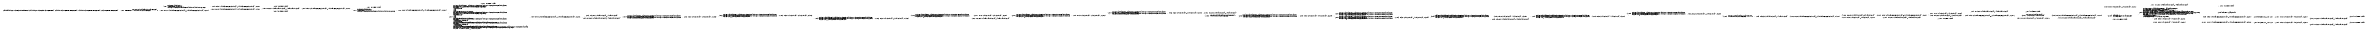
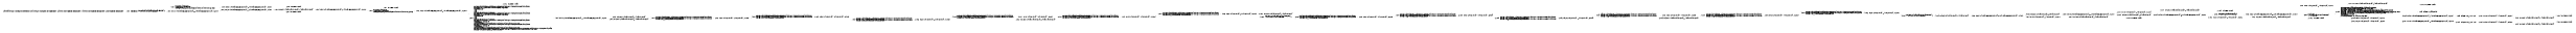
  digraph {
    rankdir=LR
    node [shape=record]
    n1 [label="{0\:\ 0x0000|MTH_ENTER_BLOCK\l|0x0000: CONST  (r0 I:?[int, float, boolean, short, byte, char, OBJECT, ARRAY]) = \l  (0 ?[int, float, boolean, short, byte, char, OBJECT, ARRAY])\l \l}"]
    n2 [label="{1\:\ 0x0001|0x0001: IF  (r7 I:?[int, boolean, OBJECT, ARRAY, byte, short, char]) == (0 ?[int, boolean, OBJECT, ARRAY, byte, short, char])  \-\> B:82:0x011f \l}"]
    n3 [label="{2\:\ 0x0003|0x0003: IF  (r7 I:?[int, boolean, OBJECT, ARRAY, byte, short, char]) != (r5 I:?[int, boolean, OBJECT, ARRAY, byte, short, char])  \-\> B:4:0x0007 \l}"]
    n4 [label="{82\:\ 0x011f|0x011f: RETURN  (r0 I:boolean) \l}"]
    n5 [label="{7\:\ 0x000e|0x000e: CONST  (r1 I:?[boolean, int, float, short, byte, char]) = (1 ?[boolean, int, float, short, byte, char]) \l}"]
    n6 [label="{4\:\ 0x0007|0x0007: INVOKE  (r1 I:android.view.View) = \l  (r5 I:android.support.v7.widget.RecyclerView)\l  (r7 I:android.view.View)\l android.support.v7.widget.RecyclerView.findContainingItemView(android.view.View):android.view.View type: VIRTUAL \l}"]
    n7 [label="{5\:\ 0x000b|0x000b: IF  (r1 I:?[int, boolean, OBJECT, ARRAY, byte, short, char]) != (0 ?[int, boolean, OBJECT, ARRAY, byte, short, char])  \-\> B:7:0x000e \l}"]
    n8 [label="{6\:\ 0x000d|0x000d: RETURN  (r0 I:boolean) \l}"]
    n9 [label="{8\:\ 0x000f|0x000f: IF  (r6 I:?[int, boolean, OBJECT, ARRAY, byte, short, char]) != (0 ?[int, boolean, OBJECT, ARRAY, byte, short, char])  \-\> B:10:0x0012 \l}"]
    n10 [label="{9\:\ 0x0011|0x0011: RETURN  (r1 I:boolean) \l}"]
    n11 [label="{10\:\ 0x0012|0x0012: INVOKE  (r2 I:android.view.View) = \l  (r5 I:android.support.v7.widget.RecyclerView)\l  (r6 I:android.view.View)\l android.support.v7.widget.RecyclerView.findContainingItemView(android.view.View):android.view.View type: VIRTUAL \l}"]
    n12 [label="{11\:\ 0x0016|0x0016: IF  (r2 I:?[int, boolean, OBJECT, ARRAY, byte, short, char]) != (0 ?[int, boolean, OBJECT, ARRAY, byte, short, char])  \-\> B:13:0x0019 \l}"]
    n13 [label="{12\:\ 0x0018|0x0018: RETURN  (r1 I:boolean) \l}"]
    n14 [label="{13\:\ 0x0019|0x0019: IGET  (r2 I:android.graphics.Rect) = (r5 I:android.support.v7.widget.RecyclerView) android.support.v7.widget.RecyclerView.mTempRect android.graphics.Rect \l0x001b: INVOKE  (r3 I:int) = (r6 I:android.view.View) android.view.View.getWidth():int type: VIRTUAL \l0x001f: INVOKE  (r4 I:int) = (r6 I:android.view.View) android.view.View.getHeight():int type: VIRTUAL \l0x0023: INVOKE  \l  (r2 I:android.graphics.Rect)\l  (r0 I:int)\l  (r0 I:int)\l  (r3 I:int)\l  (r4 I:int)\l android.graphics.Rect.set(int, int, int, int):void type: VIRTUAL \l0x0026: IGET  (r2 I:android.graphics.Rect) = (r5 I:android.support.v7.widget.RecyclerView) android.support.v7.widget.RecyclerView.mTempRect2 android.graphics.Rect \l0x0028: INVOKE  (r3 I:int) = (r7 I:android.view.View) android.view.View.getWidth():int type: VIRTUAL \l0x002c: INVOKE  (r4 I:int) = (r7 I:android.view.View) android.view.View.getHeight():int type: VIRTUAL \l0x0038: INVOKE  \l  (r2 I:android.graphics.Rect)\l  (r0 I:int)\l  (r0 I:int)\l  (r3 I:int)\l  (r4 I:int)\l android.graphics.Rect.set(int, int, int, int):void type: VIRTUAL \l0x0033: IGET  (r2 I:android.graphics.Rect) = (r5 I:android.support.v7.widget.RecyclerView) android.support.v7.widget.RecyclerView.mTempRect android.graphics.Rect \l0x0035: INVOKE  \l  (r5 I:android.support.v7.widget.RecyclerView)\l  (r6 I:android.view.View)\l  (r2 I:android.graphics.Rect)\l android.support.v7.widget.RecyclerView.offsetDescendantRectToMyCoords(android.view.View, android.graphics.Rect):void type: VIRTUAL \l0x0038: IGET  (r6 I:android.graphics.Rect) = (r5 I:android.support.v7.widget.RecyclerView) android.support.v7.widget.RecyclerView.mTempRect2 android.graphics.Rect \l0x003a: INVOKE  \l  (r5 I:android.support.v7.widget.RecyclerView)\l  (r7 I:android.view.View)\l  (r6 I:android.graphics.Rect)\l android.support.v7.widget.RecyclerView.offsetDescendantRectToMyCoords(android.view.View, android.graphics.Rect):void type: VIRTUAL \l0x003d: IGET  (r6 I:android.support.v7.widget.RecyclerView$LayoutManager) = (r5 I:android.support.v7.widget.RecyclerView) android.support.v7.widget.RecyclerView.mLayout android.support.v7.widget.RecyclerView$LayoutManager \l0x003f: INVOKE  (r6 I:int) = (r6 I:android.support.v7.widget.RecyclerView$LayoutManager) android.support.v7.widget.RecyclerView.LayoutManager.getLayoutDirection():int type: VIRTUAL \l0x0043: CONST  (r7 I:?[int, float, short, byte, char]) = (\-1 ?[int, float, short, byte, char]) \l}"]
    n15 [label="{14\:\ 0x0044|0x0044: IF  (r6 I:?[int, boolean, OBJECT, ARRAY, byte, short, char]) != (r1 I:?[int, boolean, OBJECT, ARRAY, byte, short, char])  \-\> B:16:0x0048 \l}"]
    n16 [label="{15\:\ 0x0046|0x0046: CONST  (r6 I:?[int, float, short, byte, char]) = (\-1 ?[int, float, short, byte, char]) \l}"]
    n17 [label="{16\:\ 0x0048|0x0048: CONST  (r6 I:?[boolean, int, float, short, byte, char]) = (1 ?[boolean, int, float, short, byte, char]) \l}"]
    n18 [label="{17\:\ 0x0049|0x0049: IGET  (r2 I:android.graphics.Rect) = (r5 I:android.support.v7.widget.RecyclerView) android.support.v7.widget.RecyclerView.mTempRect android.graphics.Rect \l0x004b: IGET  (r2 I:int) = (r2 I:android.graphics.Rect) android.graphics.Rect.left int \l0x004d: IGET  (r3 I:android.graphics.Rect) = (r5 I:android.support.v7.widget.RecyclerView) android.support.v7.widget.RecyclerView.mTempRect2 android.graphics.Rect \l0x004f: IGET  (r3 I:int) = (r3 I:android.graphics.Rect) android.graphics.Rect.left int \l}"]
    n19 [label="{18\:\ 0x0051|0x0051: IF  (r2 I:?[int, byte, short, char]) \< (r3 I:?[int, byte, short, char])  \-\> B:21:0x005d \l}"]
    n20 [label="{19\:\ 0x0053|0x0053: IGET  (r2 I:android.graphics.Rect) = (r5 I:android.support.v7.widget.RecyclerView) android.support.v7.widget.RecyclerView.mTempRect android.graphics.Rect \l0x0055: IGET  (r2 I:int) = (r2 I:android.graphics.Rect) android.graphics.Rect.right int \l0x0057: IGET  (r3 I:android.graphics.Rect) = (r5 I:android.support.v7.widget.RecyclerView) android.support.v7.widget.RecyclerView.mTempRect2 android.graphics.Rect \l0x0059: IGET  (r3 I:int) = (r3 I:android.graphics.Rect) android.graphics.Rect.left int \l}"]
    n21 [label="{21\:\ 0x005d|0x005d: IGET  (r2 I:android.graphics.Rect) = (r5 I:android.support.v7.widget.RecyclerView) android.support.v7.widget.RecyclerView.mTempRect android.graphics.Rect \l0x005f: IGET  (r2 I:int) = (r2 I:android.graphics.Rect) android.graphics.Rect.right int \l0x0061: IGET  (r3 I:android.graphics.Rect) = (r5 I:android.support.v7.widget.RecyclerView) android.support.v7.widget.RecyclerView.mTempRect2 android.graphics.Rect \l0x0063: IGET  (r3 I:int) = (r3 I:android.graphics.Rect) android.graphics.Rect.right int \l}"]
    n22 [label="{20\:\ 0x005b|0x005b: IF  (r2 I:?[int, byte, short, char]) \> (r3 I:?[int, byte, short, char])  \-\> B:24:0x0069 \l}"]
    n23 [label="{22\:\ 0x0065|0x0065: IF  (r2 I:?[int, byte, short, char]) \>= (r3 I:?[int, byte, short, char])  \-\> B:24:0x0069 \l}"]
    n24 [label="{24\:\ 0x0069|0x0069: IGET  (r2 I:android.graphics.Rect) = (r5 I:android.support.v7.widget.RecyclerView) android.support.v7.widget.RecyclerView.mTempRect android.graphics.Rect \l0x006b: IGET  (r2 I:int) = (r2 I:android.graphics.Rect) android.graphics.Rect.right int \l0x006d: IGET  (r3 I:android.graphics.Rect) = (r5 I:android.support.v7.widget.RecyclerView) android.support.v7.widget.RecyclerView.mTempRect2 android.graphics.Rect \l0x006f: IGET  (r3 I:int) = (r3 I:android.graphics.Rect) android.graphics.Rect.right int \l}"]
    n25 [label="{25\:\ 0x0071|0x0071: IF  (r2 I:?[int, byte, short, char]) \> (r3 I:?[int, byte, short, char])  \-\> B:28:0x007d \l}"]
    n26 [label="{23\:\ 0x0067|0x0067: CONST  (r2 I:?[boolean, int, float, short, byte, char]) = (1 ?[boolean, int, float, short, byte, char]) \l}"]
    n27 [label="{32\:\ 0x008a|0x008a: IGET  (r3 I:android.graphics.Rect) = (r5 I:android.support.v7.widget.RecyclerView) android.support.v7.widget.RecyclerView.mTempRect android.graphics.Rect \l0x008c: IGET  (r3 I:int) = (r3 I:android.graphics.Rect) android.graphics.Rect.top int \l0x008e: IGET  (r4 I:android.graphics.Rect) = (r5 I:android.support.v7.widget.RecyclerView) android.support.v7.widget.RecyclerView.mTempRect2 android.graphics.Rect \l0x0090: IGET  (r4 I:int) = (r4 I:android.graphics.Rect) android.graphics.Rect.top int \l}"]
    n28 [label="{33\:\ 0x0092|0x0092: IF  (r3 I:?[int, byte, short, char]) \< (r4 I:?[int, byte, short, char])  \-\> B:36:0x009e \l}"]
    n29 [label="{26\:\ 0x0073|0x0073: IGET  (r2 I:android.graphics.Rect) = (r5 I:android.support.v7.widget.RecyclerView) android.support.v7.widget.RecyclerView.mTempRect android.graphics.Rect \l0x0075: IGET  (r2 I:int) = (r2 I:android.graphics.Rect) android.graphics.Rect.left int \l0x0077: IGET  (r3 I:android.graphics.Rect) = (r5 I:android.support.v7.widget.RecyclerView) android.support.v7.widget.RecyclerView.mTempRect2 android.graphics.Rect \l0x0079: IGET  (r3 I:int) = (r3 I:android.graphics.Rect) android.graphics.Rect.right int \l}"]
    n30 [label="{28\:\ 0x007d|0x007d: IGET  (r2 I:android.graphics.Rect) = (r5 I:android.support.v7.widget.RecyclerView) android.support.v7.widget.RecyclerView.mTempRect android.graphics.Rect \l0x007f: IGET  (r2 I:int) = (r2 I:android.graphics.Rect) android.graphics.Rect.left int \l0x0081: IGET  (r3 I:android.graphics.Rect) = (r5 I:android.support.v7.widget.RecyclerView) android.support.v7.widget.RecyclerView.mTempRect2 android.graphics.Rect \l0x0083: IGET  (r3 I:int) = (r3 I:android.graphics.Rect) android.graphics.Rect.left int \l}"]
    n31 [label="{27\:\ 0x007b|0x007b: IF  (r2 I:?[int, byte, short, char]) \< (r3 I:?[int, byte, short, char])  \-\> B:31:0x0089 \l}"]
    n32 [label="{29\:\ 0x0085|0x0085: IF  (r2 I:?[int, byte, short, char]) \<= (r3 I:?[int, byte, short, char])  \-\> B:31:0x0089 \l}"]
    n33 [label="{31\:\ 0x0089|0x0089: CONST  (r2 I:?[int, float, boolean, short, byte, char, OBJECT, ARRAY]) = \l  (0 ?[int, float, boolean, short, byte, char, OBJECT, ARRAY])\l \l}"]
    n34 [label="{30\:\ 0x0087|0x0087: CONST  (r2 I:?[int, float, short, byte, char]) = (\-1 ?[int, float, short, byte, char]) \l}"]
    n35 [label="{34\:\ 0x0094|0x0094: IGET  (r3 I:android.graphics.Rect) = (r5 I:android.support.v7.widget.RecyclerView) android.support.v7.widget.RecyclerView.mTempRect android.graphics.Rect \l0x0096: IGET  (r3 I:int) = (r3 I:android.graphics.Rect) android.graphics.Rect.bottom int \l0x0098: IGET  (r4 I:android.graphics.Rect) = (r5 I:android.support.v7.widget.RecyclerView) android.support.v7.widget.RecyclerView.mTempRect2 android.graphics.Rect \l0x009a: IGET  (r4 I:int) = (r4 I:android.graphics.Rect) android.graphics.Rect.top int \l}"]
    n36 [label="{36\:\ 0x009e|0x009e: IGET  (r3 I:android.graphics.Rect) = (r5 I:android.support.v7.widget.RecyclerView) android.support.v7.widget.RecyclerView.mTempRect android.graphics.Rect \l0x00a0: IGET  (r3 I:int) = (r3 I:android.graphics.Rect) android.graphics.Rect.bottom int \l0x00a2: IGET  (r4 I:android.graphics.Rect) = (r5 I:android.support.v7.widget.RecyclerView) android.support.v7.widget.RecyclerView.mTempRect2 android.graphics.Rect \l0x00a4: IGET  (r4 I:int) = (r4 I:android.graphics.Rect) android.graphics.Rect.bottom int \l}"]
+   n37 [label="{35\:\ 0x009c|0x009c: IF  (r3 I:?[int, byte, short, char]) \> (r4 I:?[int, byte, short, char])  \-\> B:39:0x00aa \l}"]
    n38 [label="{37\:\ 0x00a6|0x00a6: IF  (r3 I:?[int, byte, short, char]) \>= (r4 I:?[int, byte, short, char])  \-\> B:39:0x00aa \l}"]
    n39 [label="{39\:\ 0x00aa|0x00aa: IGET  (r3 I:android.graphics.Rect) = (r5 I:android.support.v7.widget.RecyclerView) android.support.v7.widget.RecyclerView.mTempRect android.graphics.Rect \l0x00ac: IGET  (r3 I:int) = (r3 I:android.graphics.Rect) android.graphics.Rect.bottom int \l0x00ae: IGET  (r4 I:android.graphics.Rect) = (r5 I:android.support.v7.widget.RecyclerView) android.support.v7.widget.RecyclerView.mTempRect2 android.graphics.Rect \l0x00b0: IGET  (r4 I:int) = (r4 I:android.graphics.Rect) android.graphics.Rect.bottom int \l}"]
    n40 [label="{40\:\ 0x00b2|0x00b2: IF  (r3 I:?[int, byte, short, char]) \> (r4 I:?[int, byte, short, char])  \-\> B:43:0x00be \l}"]
    n41 [label="{38\:\ 0x00a8|0x00a8: CONST  (r7 I:?[boolean, int, float, short, byte, char]) = (1 ?[boolean, int, float, short, byte, char]) \l}"]
    n42 [label="{47\:\ 0x00ca|0x00ca: CONST  (r3 I:?[int, float, short, byte, char]) = (17 ?[int, float, short, byte, char]) \l}"]
    n43 [label="{48\:\ 0x00cc|0x00cc: IF  (r8 I:?[int, boolean, OBJECT, ARRAY, byte, short, char]) == (r3 I:?[int, boolean, OBJECT, ARRAY, byte, short, char])  \-\> B:79:0x011b \l}"]
    n44 [label="{41\:\ 0x00b4|0x00b4: IGET  (r3 I:android.graphics.Rect) = (r5 I:android.support.v7.widget.RecyclerView) android.support.v7.widget.RecyclerView.mTempRect android.graphics.Rect \l0x00b6: IGET  (r3 I:int) = (r3 I:android.graphics.Rect) android.graphics.Rect.top int \l0x00b8: IGET  (r4 I:android.graphics.Rect) = (r5 I:android.support.v7.widget.RecyclerView) android.support.v7.widget.RecyclerView.mTempRect2 android.graphics.Rect \l0x00ba: IGET  (r4 I:int) = (r4 I:android.graphics.Rect) android.graphics.Rect.bottom int \l}"]
    n45 [label="{43\:\ 0x00be|0x00be: IGET  (r3 I:android.graphics.Rect) = (r5 I:android.support.v7.widget.RecyclerView) android.support.v7.widget.RecyclerView.mTempRect android.graphics.Rect \l0x00c0: IGET  (r3 I:int) = (r3 I:android.graphics.Rect) android.graphics.Rect.top int \l0x00c2: IGET  (r4 I:android.graphics.Rect) = (r5 I:android.support.v7.widget.RecyclerView) android.support.v7.widget.RecyclerView.mTempRect2 android.graphics.Rect \l0x00c4: IGET  (r4 I:int) = (r4 I:android.graphics.Rect) android.graphics.Rect.top int \l}"]
    n46 [label="{42\:\ 0x00bc|0x00bc: IF  (r3 I:?[int, byte, short, char]) \< (r4 I:?[int, byte, short, char])  \-\> B:46:0x00c9 \l}"]
    n47 [label="{44\:\ 0x00c6|0x00c6: IF  (r3 I:?[int, byte, short, char]) \<= (r4 I:?[int, byte, short, char])  \-\> B:46:0x00c9 \l}"]
    n48 [label="{46\:\ 0x00c9|0x00c9: CONST  (r7 I:?[int, float, boolean, short, byte, char, OBJECT, ARRAY]) = \l  (0 ?[int, float, boolean, short, byte, char, OBJECT, ARRAY])\l \l}"]
    n49 [label="{49\:\ 0x00ce|0x00ce: CONST  (r3 I:?[int, float, short, byte, char]) = (33 ?[int, float, short, byte, char]) \l}"]
    n50 [label="{79\:\ 0x011b|0x011b: IF  (r2 I:?[int, byte, short, char]) \>= (0 ?[int, byte, short, char])  \-\> B:81:0x011e \l}"]
    n51 [label="{50\:\ 0x00d0|0x00d0: IF  (r8 I:?[int, boolean, OBJECT, ARRAY, byte, short, char]) == (r3 I:?[int, boolean, OBJECT, ARRAY, byte, short, char])  \-\> B:76:0x0117 \l}"]
    n52 [label="{80\:\ 0x011d|0x011d: CONST  (r0 I:?[boolean, int, float, short, byte, char]) = (1 ?[boolean, int, float, short, byte, char]) \l}"]
    n53 [label="{81\:\ 0x011e|0x011e: RETURN  (r0 I:boolean) \l}"]
    n54 [label="{51\:\ 0x00d2|0x00d2: CONST  (r3 I:?[int, float, short, byte, char]) = (66 ?[int, float, short, byte, char]) \l}"]
    n55 [label="{76\:\ 0x0117|0x0117: IF  (r7 I:?[int, byte, short, char]) \>= (0 ?[int, byte, short, char])  \-\> B:78:0x011a \l}"]
    n56 [label="{52\:\ 0x00d4|0x00d4: IF  (r8 I:?[int, boolean, OBJECT, ARRAY, byte, short, char]) == (r3 I:?[int, boolean, OBJECT, ARRAY, byte, short, char])  \-\> B:73:0x0113 \l}"]
    n57 [label="{77\:\ 0x0119|0x0119: CONST  (r0 I:?[boolean, int, float, short, byte, char]) = (1 ?[boolean, int, float, short, byte, char]) \l}"]
    n58 [label="{78\:\ 0x011a|0x011a: RETURN  (r0 I:boolean) \l}"]
    n59 [label="{53\:\ 0x00d6|0x00d6: CONST  (r3 I:?[int, float, short, byte, char]) = \l  (130(0x82, float:1.82E\-43) ?[int, float, short, byte, char])\l \l}"]
    n60 [label="{73\:\ 0x0113|0x0113: IF  (r2 I:?[int, byte, short, char]) \<= (0 ?[int, byte, short, char])  \-\> B:75:0x0116 \l}"]
    n61 [label="{54\:\ 0x00d8|0x00d8: IF  (r8 I:?[int, boolean, OBJECT, ARRAY, byte, short, char]) == (r3 I:?[int, boolean, OBJECT, ARRAY, byte, short, char])  \-\> B:70:0x010f \l}"]
    n62 [label="{74\:\ 0x0115|0x0115: CONST  (r0 I:?[boolean, int, float, short, byte, char]) = (1 ?[boolean, int, float, short, byte, char]) \l}"]
    n63 [label="{75\:\ 0x0116|0x0116: RETURN  (r0 I:boolean) \l}"]
    n64 [label="{55\:\ 0x00da|0x00da: SWITCH  \l  (r8 I:?[int, float, boolean, short, byte, char, OBJECT, ARRAY])\l k:[1, 2] t:[0x0105, 0x00fb] \l}"]
    n65 [label="{70\:\ 0x010f|0x010f: IF  (r7 I:?[int, byte, short, char]) \<= (0 ?[int, byte, short, char])  \-\> B:72:0x0112 \l}"]
    n66 [label="{56\:\ 0x00dd|0x00dd: NEW_INSTANCE  (r6 I:java.lang.IllegalArgumentException) =  java.lang.IllegalArgumentException \l0x00df: NEW_INSTANCE  (r7 I:java.lang.StringBuilder) =  java.lang.StringBuilder \l0x00e1: INVOKE  (r7 I:java.lang.StringBuilder) java.lang.StringBuilder.\<init\>():void type: DIRECT \l0x00e4: CONST_STR  (r0 I:java.lang.String) =  \"Invalid direction: \" \l0x00e6: INVOKE  (r7 I:java.lang.StringBuilder), (r0 I:java.lang.String) java.lang.StringBuilder.append(java.lang.String):java.lang.StringBuilder type: VIRTUAL \l0x00e9: INVOKE  (r7 I:java.lang.StringBuilder), (r8 I:int) java.lang.StringBuilder.append(int):java.lang.StringBuilder type: VIRTUAL \l0x00ec: INVOKE  (r8 I:java.lang.String) = (r5 I:android.support.v7.widget.RecyclerView) android.support.v7.widget.RecyclerView.exceptionLabel():java.lang.String type: VIRTUAL \l0x00f0: INVOKE  (r7 I:java.lang.StringBuilder), (r8 I:java.lang.String) java.lang.StringBuilder.append(java.lang.String):java.lang.StringBuilder type: VIRTUAL \l0x00f3: INVOKE  (r7 I:java.lang.String) = (r7 I:java.lang.StringBuilder) java.lang.StringBuilder.toString():java.lang.String type: VIRTUAL \l0x00f7: INVOKE  \l  (r6 I:java.lang.IllegalArgumentException)\l  (r7 I:java.lang.String)\l java.lang.IllegalArgumentException.\<init\>(java.lang.String):void type: DIRECT \l}"]
    n67 [label="{58\:\ 0x00fb|0x00fb: IF  (r7 I:?[int, byte, short, char]) \> (0 ?[int, byte, short, char])  \-\> B:62:0x0103 \l}"]
    n68 [label="{64\:\ 0x0105|0x0105: IF  (r7 I:?[int, byte, short, char]) \< (0 ?[int, byte, short, char])  \-\> B:68:0x010d \l}"]
    n69 [label="{71\:\ 0x0111|0x0111: CONST  (r0 I:?[boolean, int, float, short, byte, char]) = (1 ?[boolean, int, float, short, byte, char]) \l}"]
    n70 [label="{72\:\ 0x0112|0x0112: RETURN  (r0 I:boolean) \l}"]
    n71 [label="{57\:\ 0x00fa|0x00fa: THROW  (r6 I:java.lang.Throwable) \l}"]
    n72 [label="{59\:\ 0x00fd|0x00fd: IF  (r7 I:?[int, boolean, OBJECT, ARRAY, byte, short, char]) != (0 ?[int, boolean, OBJECT, ARRAY, byte, short, char])  \-\> B:63:0x0104 \l}"]
    n73 [label="{62\:\ 0x0103|0x0103: CONST  (r0 I:?[boolean, int, float, short, byte, char]) = (1 ?[boolean, int, float, short, byte, char]) \l}"]
    n74 [label="{65\:\ 0x0107|0x0107: IF  (r7 I:?[int, boolean, OBJECT, ARRAY, byte, short, char]) != (0 ?[int, boolean, OBJECT, ARRAY, byte, short, char])  \-\> B:69:0x010e \l}"]
    n75 [label="{68\:\ 0x010d|0x010d: CONST  (r0 I:?[boolean, int, float, short, byte, char]) = (1 ?[boolean, int, float, short, byte, char]) \l}"]
    n76 [label="{60\:\ 0x00ff|0x00ff: ARITH  (r2 I:int) = (r2 I:int) * (r6 I:int) \l}"]
    n77 [label="{63\:\ 0x0104|0x0104: RETURN  (r0 I:boolean) \l}"]
    n78 [label="{61\:\ 0x0101|0x0101: IF  (r2 I:?[int, byte, short, char]) \< (0 ?[int, byte, short, char])  \-\> B:63:0x0104 \l}"]
    n79 [label="{66\:\ 0x0109|0x0109: ARITH  (r2 I:int) = (r2 I:int) * (r6 I:int) \l}"]
    n80 [label="{69\:\ 0x010e|0x010e: RETURN  (r0 I:boolean) \l}"]
    n81 [label="{67\:\ 0x010b|0x010b: IF  (r2 I:?[int, byte, short, char]) \> (0 ?[int, byte, short, char])  \-\> B:69:0x010e \l}"]
    n82 [label="{private boolean android.support.v7.widget.RecyclerView.isPreferredNextFocus((r5 'this' I:android.support.v7.widget.RecyclerView A[IMMUTABLE_TYPE, THIS]), (r6 I:android.view.View A[IMMUTABLE_TYPE, METHOD_ARGUMENT]), (r7 I:android.view.View A[IMMUTABLE_TYPE, METHOD_ARGUMENT]), (r8 I:int A[IMMUTABLE_TYPE, METHOD_ARGUMENT])) }"]
    n1 -> n2
    n2 -> n3 [style=dashed]
    n2 -> n4
    n3 -> n4 [style=dashed]
    n3 -> n5
    n5 -> n9
    n6 -> n7
    n7 -> n5
    n7 -> n8 [style=dashed]
    n9 -> n10 [style=dashed]
    n9 -> n11
    n11 -> n12
    n12 -> n13 [style=dashed]
    n12 -> n14
    n14 -> n15
    n15 -> n16 [style=dashed]
    n15 -> n17
    n16 -> n18
    n17 -> n18
    n18 -> n19
    n19 -> n20 [style=dashed]
    n19 -> n21
    n20 -> n22
    n21 -> n23
    n22 -> n21 [style=dashed]
    n22 -> n24
    n23 -> n24
    n23 -> n26 [style=dashed]
    n24 -> n25
    n25 -> n29 [style=dashed]
    n25 -> n30
    n26 -> n27
    n27 -> n28
    n28 -> n35 [style=dashed]
    n28 -> n36
    n29 -> n31
    n30 -> n32
    n31 -> n30 [style=dashed]
    n31 -> n33
    n32 -> n33
    n32 -> n34 [style=dashed]
    n33 -> n27
    n34 -> n27
+   n35 -> n37
    n36 -> n38
+   n37 -> n36 [style=dashed]
+   n37 -> n39
    n38 -> n39
    n38 -> n41 [style=dashed]
    n39 -> n40
    n40 -> n44 [style=dashed]
    n40 -> n45
    n41 -> n42
    n42 -> n43
    n43 -> n49 [style=dashed]
    n43 -> n50
    n44 -> n46
    n45 -> n47
    n46 -> n45 [style=dashed]
    n46 -> n48
    n47 -> n42 [style=dashed]
    n47 -> n48
    n48 -> n42
    n49 -> n51
    n50 -> n52 [style=dashed]
    n50 -> n53
    n51 -> n54 [style=dashed]
    n51 -> n55
    n52 -> n53
    n54 -> n56
    n55 -> n57 [style=dashed]
    n55 -> n58
    n56 -> n59 [style=dashed]
    n56 -> n60
    n57 -> n58
    n59 -> n61
    n60 -> n62 [style=dashed]
    n60 -> n63
    n61 -> n64 [style=dashed]
    n61 -> n65
    n62 -> n63
    n64 -> n66 [style=dashed]
    n64 -> n67
    n64 -> n68
    n65 -> n69 [style=dashed]
    n65 -> n70
    n66 -> n71
    n67 -> n72 [style=dashed]
    n67 -> n73
    n68 -> n74 [style=dashed]
    n68 -> n75
    n69 -> n70
    n72 -> n76 [style=dashed]
    n72 -> n77
    n73 -> n77
    n74 -> n79 [style=dashed]
    n74 -> n80
    n75 -> n80
    n76 -> n78
    n78 -> n73 [style=dashed]
    n78 -> n77
    n79 -> n81
    n81 -> n75 [style=dashed]
    n81 -> n80
    n82 -> n1
  }
